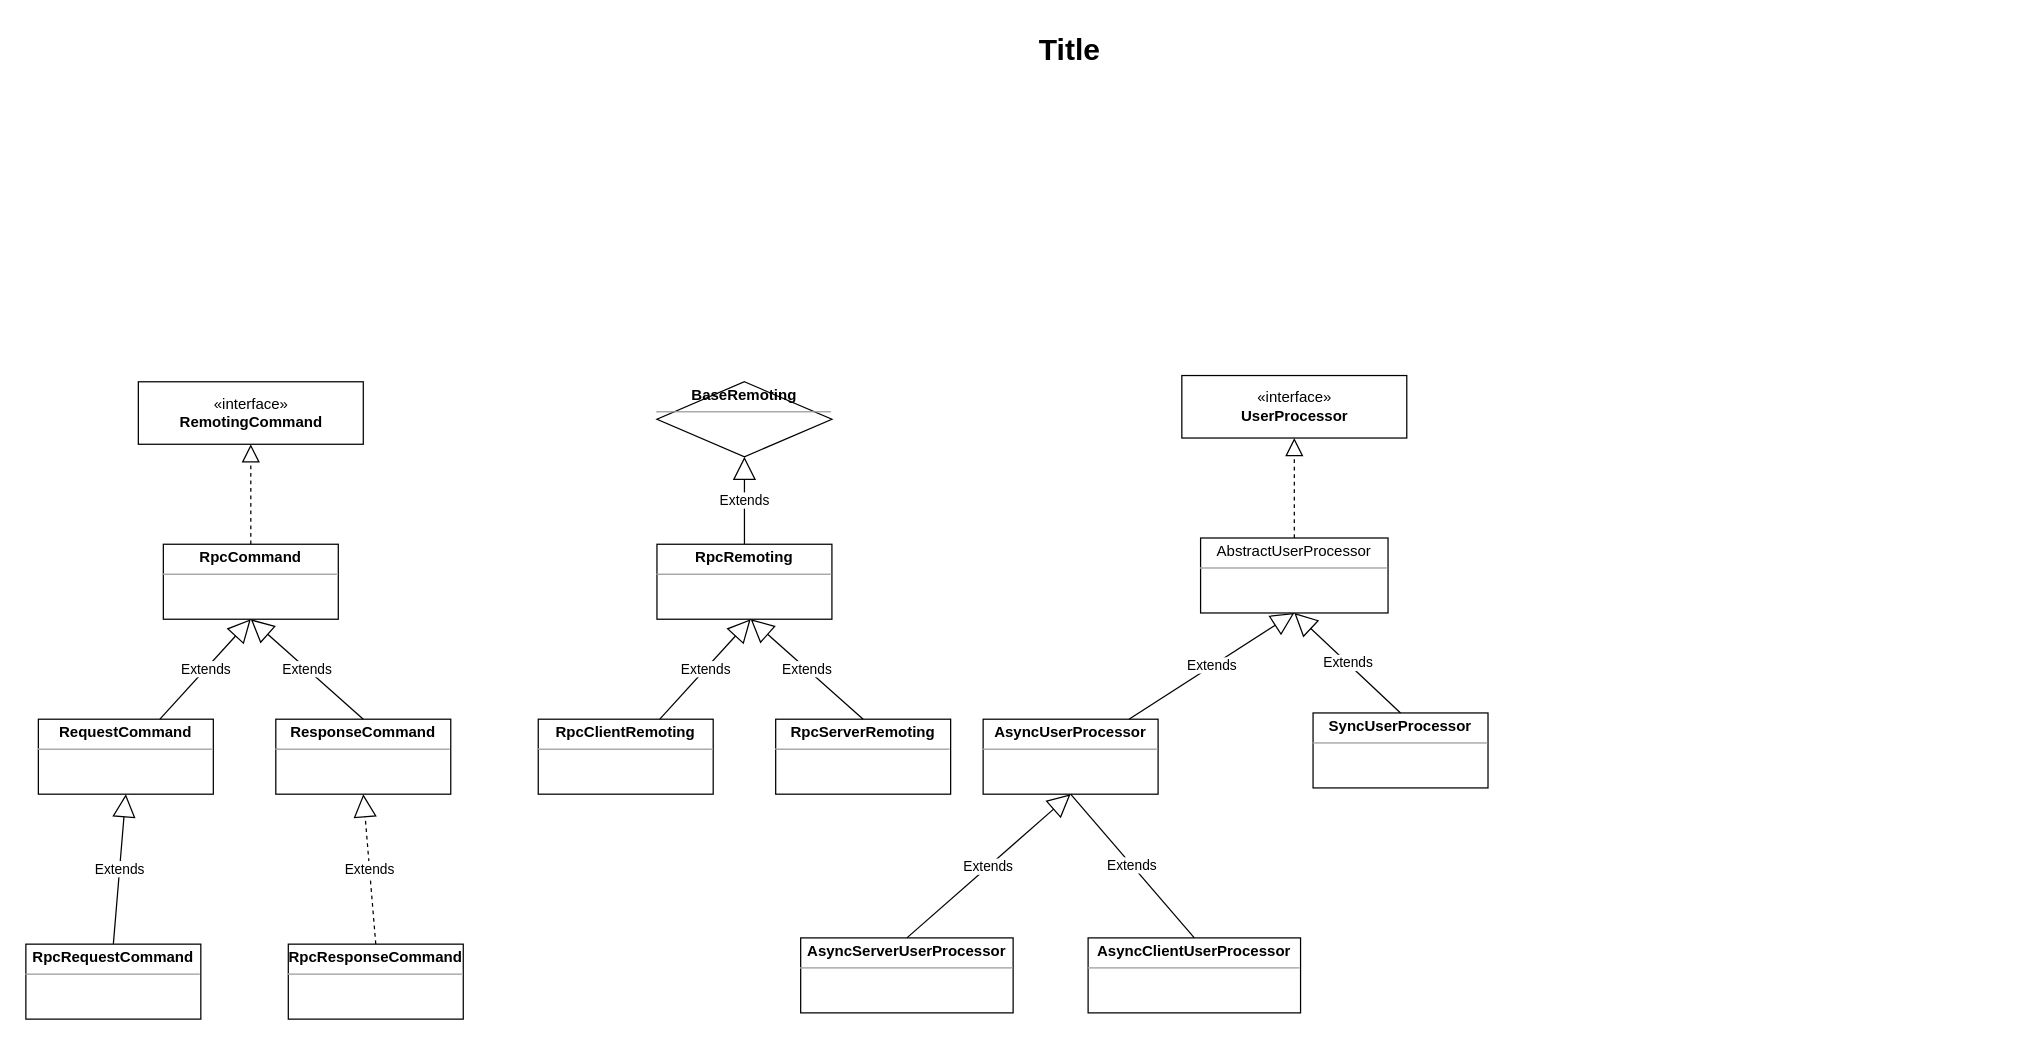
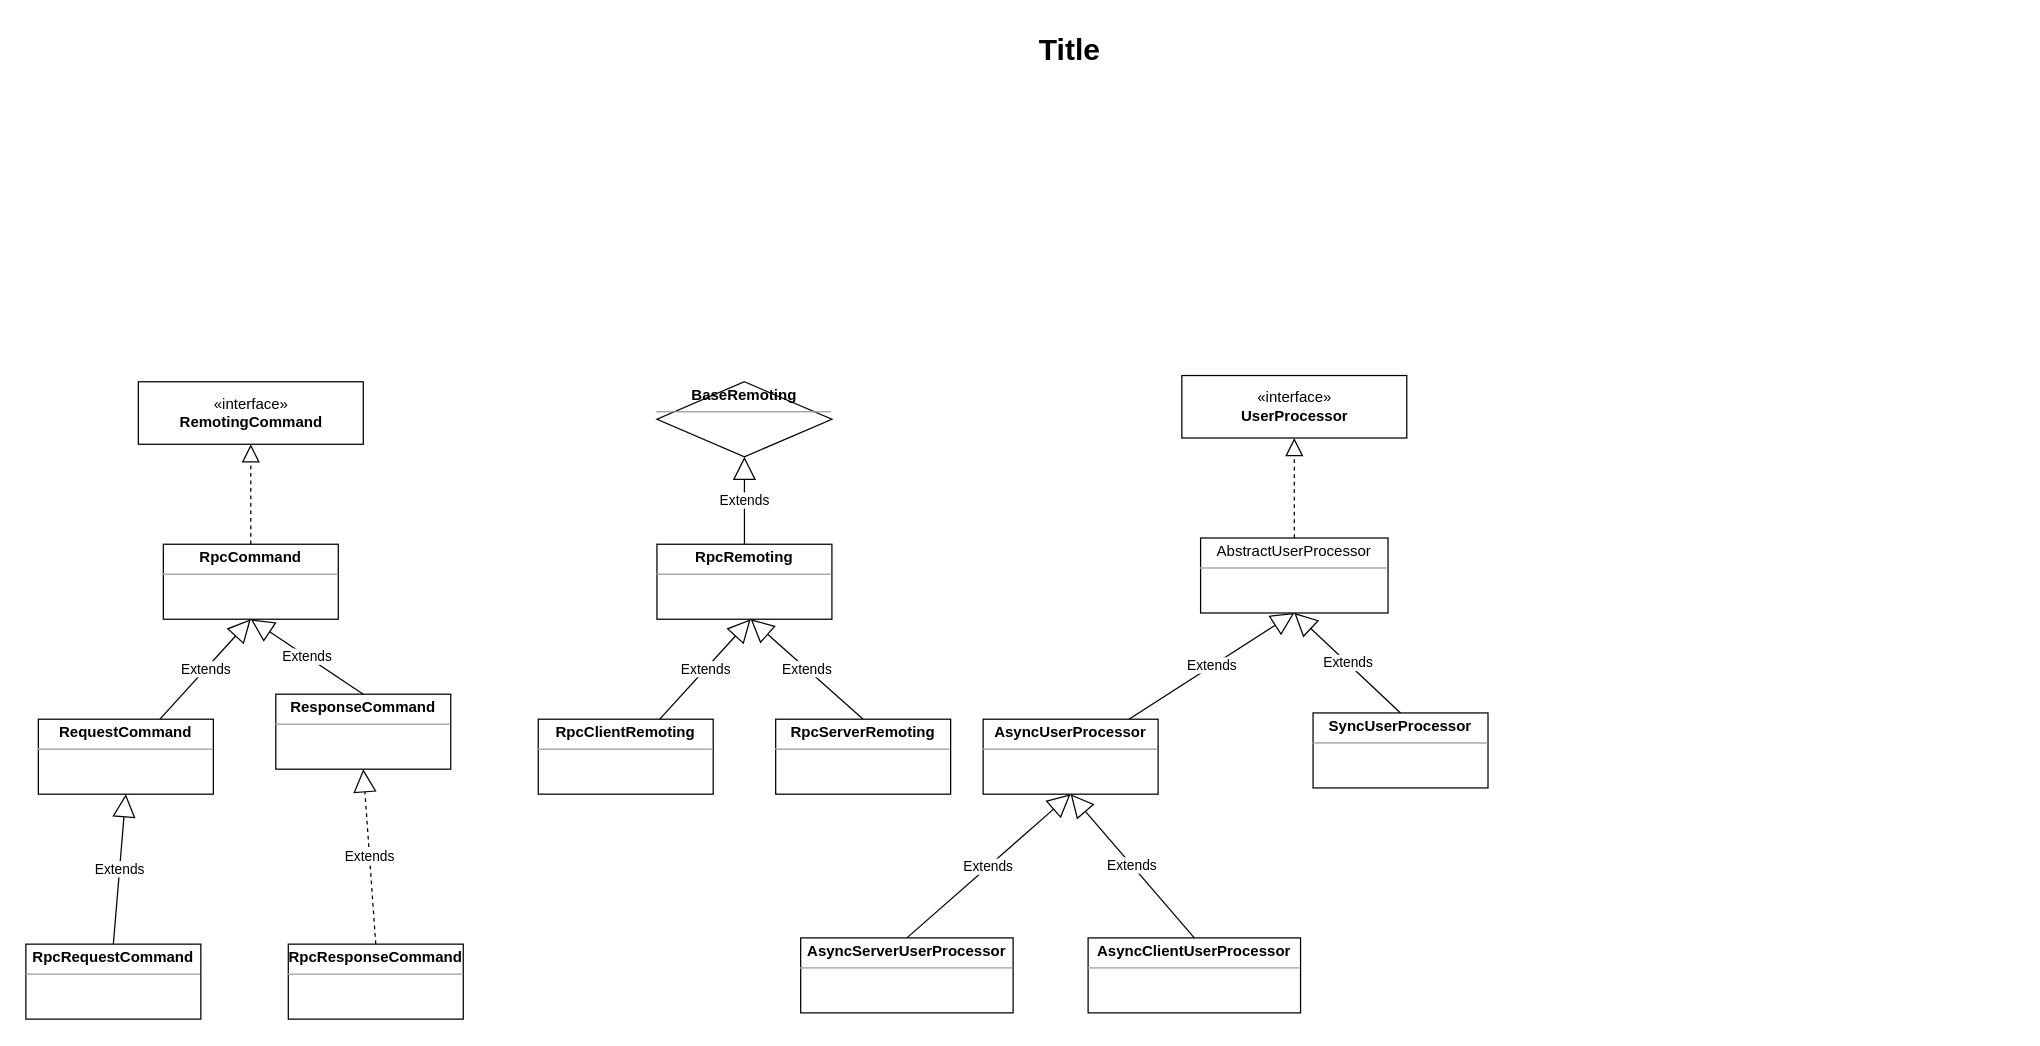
  <mxCell id="0" style=";html=1;" />
  <mxCell id="1" style=";html=1;" parent="0" />
  <mxCell id="2" value="Title" style="text;strokeColor=none;fillColor=none;html=1;fontSize=24;fontStyle=1;verticalAlign=middle;align=center;" parent="1" vertex="1"><mxGeometry x="100" y="20" width="1510" height="40" as="geometry" /></mxCell>
  <mxCell id="3" value="«interface»&lt;br&gt;&lt;b&gt;RemotingCommand&lt;/b&gt;" style="html=1;" vertex="1" parent="1"><mxGeometry x="110" y="305" width="180" height="50" as="geometry" /></mxCell>
  <mxCell id="4" value="&lt;p style=&quot;margin: 0px ; margin-top: 4px ; text-align: center&quot;&gt;&lt;b&gt;RpcCommand&lt;/b&gt;&lt;/p&gt;&lt;hr size=&quot;1&quot;&gt;&lt;div style=&quot;height: 2px&quot;&gt;&lt;/div&gt;" style="verticalAlign=top;align=left;overflow=fill;fontSize=12;fontFamily=Helvetica;html=1;" vertex="1" parent="1"><mxGeometry x="130" y="435" width="140" height="60" as="geometry" /></mxCell>
  <mxCell id="5" value="&lt;p style=&quot;margin: 0px ; margin-top: 4px ; text-align: center&quot;&gt;&lt;b&gt;RequestCommand&lt;/b&gt;&lt;/p&gt;&lt;hr size=&quot;1&quot;&gt;&lt;div style=&quot;height: 2px&quot;&gt;&lt;/div&gt;" style="verticalAlign=top;align=left;overflow=fill;fontSize=12;fontFamily=Helvetica;html=1;" vertex="1" parent="1"><mxGeometry x="30" y="575" width="140" height="60" as="geometry" /></mxCell>
  <mxCell id="6" value="&lt;p style=&quot;margin: 0px ; margin-top: 4px ; text-align: center&quot;&gt;&lt;b&gt;RpcRequestCommand&lt;/b&gt;&lt;/p&gt;&lt;hr size=&quot;1&quot;&gt;&lt;div style=&quot;height: 2px&quot;&gt;&lt;/div&gt;" style="verticalAlign=top;align=left;overflow=fill;fontSize=12;fontFamily=Helvetica;html=1;" vertex="1" parent="1"><mxGeometry x="20" y="755" width="140" height="60" as="geometry" /></mxCell>
  <mxCell id="7" value="" style="endArrow=block;dashed=1;endFill=0;endSize=12;html=1;entryX=0.5;entryY=1;entryDx=0;entryDy=0;" edge="1" parent="1" source="4" target="3"><mxGeometry width="160" relative="1" as="geometry"><mxPoint x="180" y="275" as="sourcePoint" /><mxPoint x="180" y="365" as="targetPoint" /></mxGeometry></mxCell>
  <mxCell id="8" value="Extends" style="endArrow=block;endSize=16;endFill=0;html=1;entryX=0.5;entryY=1;entryDx=0;entryDy=0;" edge="1" parent="1" source="5" target="4"><mxGeometry width="160" relative="1" as="geometry"><mxPoint x="180" y="385" as="sourcePoint" /><mxPoint x="180" y="495" as="targetPoint" /></mxGeometry></mxCell>
  <mxCell id="9" value="Extends" style="endArrow=block;endSize=16;endFill=0;html=1;entryX=0.5;entryY=1;entryDx=0;entryDy=0;exitX=0.5;exitY=0;exitDx=0;exitDy=0;" edge="1" parent="1" source="6" target="5"><mxGeometry width="160" relative="1" as="geometry"><mxPoint x="90" y="735" as="sourcePoint" /><mxPoint x="240" y="745" as="targetPoint" /></mxGeometry></mxCell>
- <mxCell id="10" value="&lt;p style=&quot;margin: 0px ; margin-top: 4px ; text-align: center&quot;&gt;&lt;b&gt;ResponseCommand&lt;/b&gt;&lt;/p&gt;&lt;hr size=&quot;1&quot;&gt;&lt;div style=&quot;height: 2px&quot;&gt;&lt;/div&gt;" style="verticalAlign=top;align=left;overflow=fill;fontSize=12;fontFamily=Helvetica;html=1;" vertex="1" parent="1"><mxGeometry x="220" y="575" width="140" height="60" as="geometry" /></mxCell>
+ <mxCell id="10" value="&lt;p style=&quot;margin: 0px ; margin-top: 4px ; text-align: center&quot;&gt;&lt;b&gt;ResponseCommand&lt;/b&gt;&lt;/p&gt;&lt;hr size=&quot;1&quot;&gt;&lt;div style=&quot;height: 2px&quot;&gt;&lt;/div&gt;" style="verticalAlign=top;align=left;overflow=fill;fontSize=12;fontFamily=Helvetica;html=1;" vertex="1" parent="1"><mxGeometry x="220" y="555" width="140" height="60" as="geometry" /></mxCell>
  <mxCell id="11" value="Extends" style="endArrow=block;endSize=16;endFill=0;html=1;exitX=0.5;exitY=0;exitDx=0;exitDy=0;entryX=0.5;entryY=1;entryDx=0;entryDy=0;" edge="1" parent="1" source="10" target="4"><mxGeometry width="160" relative="1" as="geometry"><mxPoint x="320" y="565" as="sourcePoint" /><mxPoint x="200" y="505" as="targetPoint" /></mxGeometry></mxCell>
  <mxCell id="12" value="&lt;p style=&quot;margin: 0px ; margin-top: 4px ; text-align: center&quot;&gt;&lt;b&gt;RpcResponseCommand&lt;/b&gt;&lt;/p&gt;&lt;hr size=&quot;1&quot;&gt;&lt;div style=&quot;height: 2px&quot;&gt;&lt;/div&gt;" style="verticalAlign=top;align=left;overflow=fill;fontSize=12;fontFamily=Helvetica;html=1;" vertex="1" parent="1"><mxGeometry x="230" y="755" width="140" height="60" as="geometry" /></mxCell>
  <mxCell id="13" value="Extends" style="endArrow=block;endSize=16;endFill=0;html=1;exitX=0.5;exitY=0;exitDx=0;exitDy=0;entryX=0.5;entryY=1;entryDx=0;entryDy=0;dashed=1;" edge="1" parent="1" source="12" target="10"><mxGeometry width="160" relative="1" as="geometry"><mxPoint x="285" y="755" as="sourcePoint" /><mxPoint x="285" y="645" as="targetPoint" /></mxGeometry></mxCell>
  <mxCell id="14" value="&lt;p style=&quot;margin: 0px ; margin-top: 4px ; text-align: center&quot;&gt;&lt;b&gt;BaseRemoting&lt;/b&gt;&lt;/p&gt;&lt;hr size=&quot;1&quot;&gt;&lt;div style=&quot;height: 2px&quot;&gt;&lt;/div&gt;" style="rhombus;verticalAlign=top;align=left;overflow=fill;fontSize=12;fontFamily=Helvetica;html=1;" vertex="1" parent="1"><mxGeometry x="525" y="305" width="140" height="60" as="geometry" /></mxCell>
  <mxCell id="15" value="&lt;p style=&quot;margin: 0px ; margin-top: 4px ; text-align: center&quot;&gt;&lt;b&gt;RpcRemoting&lt;/b&gt;&lt;/p&gt;&lt;hr size=&quot;1&quot;&gt;&lt;div style=&quot;height: 2px&quot;&gt;&lt;/div&gt;" style="verticalAlign=top;align=left;overflow=fill;fontSize=12;fontFamily=Helvetica;html=1;" vertex="1" parent="1"><mxGeometry x="525" y="435" width="140" height="60" as="geometry" /></mxCell>
  <mxCell id="16" value="Extends" style="endArrow=block;endSize=16;endFill=0;html=1;entryX=0.5;entryY=1;entryDx=0;entryDy=0;" edge="1" parent="1" source="15" target="14"><mxGeometry width="160" relative="1" as="geometry"><mxPoint x="590" y="255" as="sourcePoint" /><mxPoint x="610" y="365" as="targetPoint" /></mxGeometry></mxCell>
  <mxCell id="17" value="&lt;p style=&quot;margin: 0px ; margin-top: 4px ; text-align: center&quot;&gt;&lt;b&gt;RpcClientRemoting&lt;/b&gt;&lt;/p&gt;&lt;hr size=&quot;1&quot;&gt;&lt;div style=&quot;height: 2px&quot;&gt;&lt;/div&gt;" style="verticalAlign=top;align=left;overflow=fill;fontSize=12;fontFamily=Helvetica;html=1;" vertex="1" parent="1"><mxGeometry x="430" y="575" width="140" height="60" as="geometry" /></mxCell>
  <mxCell id="18" value="Extends" style="endArrow=block;endSize=16;endFill=0;html=1;entryX=0.5;entryY=1;entryDx=0;entryDy=0;" edge="1" parent="1" source="17"><mxGeometry width="160" relative="1" as="geometry"><mxPoint x="580" y="385" as="sourcePoint" /><mxPoint x="600" y="495" as="targetPoint" /></mxGeometry></mxCell>
  <mxCell id="19" value="&lt;p style=&quot;margin: 0px ; margin-top: 4px ; text-align: center&quot;&gt;&lt;b&gt;RpcServerRemoting&lt;/b&gt;&lt;/p&gt;&lt;hr size=&quot;1&quot;&gt;&lt;div style=&quot;height: 2px&quot;&gt;&lt;/div&gt;" style="verticalAlign=top;align=left;overflow=fill;fontSize=12;fontFamily=Helvetica;html=1;" vertex="1" parent="1"><mxGeometry x="620" y="575" width="140" height="60" as="geometry" /></mxCell>
  <mxCell id="20" value="Extends" style="endArrow=block;endSize=16;endFill=0;html=1;exitX=0.5;exitY=0;exitDx=0;exitDy=0;entryX=0.5;entryY=1;entryDx=0;entryDy=0;" edge="1" parent="1" source="19"><mxGeometry width="160" relative="1" as="geometry"><mxPoint x="720" y="565" as="sourcePoint" /><mxPoint x="600" y="495" as="targetPoint" /></mxGeometry></mxCell>
  <mxCell id="21" value="«interface»&lt;br&gt;&lt;b&gt;UserProcessor&lt;/b&gt;" style="html=1;" vertex="1" parent="1"><mxGeometry x="945" y="300" width="180" height="50" as="geometry" /></mxCell>
  <mxCell id="22" value="&lt;p style=&quot;margin: 0px ; margin-top: 4px ; text-align: center&quot;&gt;AbstractUserProcessor&lt;/p&gt;&lt;hr size=&quot;1&quot;&gt;&lt;div style=&quot;height: 2px&quot;&gt;&lt;/div&gt;" style="verticalAlign=top;align=left;overflow=fill;fontSize=12;fontFamily=Helvetica;html=1;" vertex="1" parent="1"><mxGeometry x="960" y="430" width="150" height="60" as="geometry" /></mxCell>
  <mxCell id="23" value="&lt;p style=&quot;margin: 0px ; margin-top: 4px ; text-align: center&quot;&gt;&lt;b&gt;AsyncUserProcessor&lt;/b&gt;&lt;/p&gt;&lt;hr size=&quot;1&quot;&gt;&lt;div style=&quot;height: 2px&quot;&gt;&lt;/div&gt;" style="verticalAlign=top;align=left;overflow=fill;fontSize=12;fontFamily=Helvetica;html=1;" vertex="1" parent="1"><mxGeometry x="786" y="575" width="140" height="60" as="geometry" /></mxCell>
  <mxCell id="24" value="&lt;p style=&quot;margin: 0px ; margin-top: 4px ; text-align: center&quot;&gt;&lt;b&gt;AsyncServerUserProcessor&lt;/b&gt;&lt;/p&gt;&lt;hr size=&quot;1&quot;&gt;&lt;div style=&quot;height: 2px&quot;&gt;&lt;/div&gt;" style="verticalAlign=top;align=left;overflow=fill;fontSize=12;fontFamily=Helvetica;html=1;" vertex="1" parent="1"><mxGeometry x="640" y="750" width="170" height="60" as="geometry" /></mxCell>
  <mxCell id="25" value="" style="endArrow=block;dashed=1;endFill=0;endSize=12;html=1;entryX=0.5;entryY=1;entryDx=0;entryDy=0;" edge="1" parent="1" source="22" target="21"><mxGeometry width="160" relative="1" as="geometry"><mxPoint x="1010" y="270" as="sourcePoint" /><mxPoint x="1010" y="360" as="targetPoint" /></mxGeometry></mxCell>
  <mxCell id="26" value="Extends" style="endArrow=block;endSize=16;endFill=0;html=1;entryX=0.5;entryY=1;entryDx=0;entryDy=0;" edge="1" parent="1" source="23" target="22"><mxGeometry width="160" relative="1" as="geometry"><mxPoint x="1010" y="380" as="sourcePoint" /><mxPoint x="1010" y="490" as="targetPoint" /></mxGeometry></mxCell>
  <mxCell id="27" value="Extends" style="endArrow=block;endSize=16;endFill=0;html=1;entryX=0.5;entryY=1;entryDx=0;entryDy=0;exitX=0.5;exitY=0;exitDx=0;exitDy=0;" edge="1" parent="1" source="24" target="23"><mxGeometry width="160" relative="1" as="geometry"><mxPoint x="920" y="730" as="sourcePoint" /><mxPoint x="1070" y="740" as="targetPoint" /></mxGeometry></mxCell>
  <mxCell id="28" value="&lt;p style=&quot;margin: 0px ; margin-top: 4px ; text-align: center&quot;&gt;&lt;b&gt;SyncUserProcessor&lt;/b&gt;&lt;/p&gt;&lt;hr size=&quot;1&quot;&gt;&lt;div style=&quot;height: 2px&quot;&gt;&lt;/div&gt;" style="verticalAlign=top;align=left;overflow=fill;fontSize=12;fontFamily=Helvetica;html=1;" vertex="1" parent="1"><mxGeometry x="1050" y="570" width="140" height="60" as="geometry" /></mxCell>
  <mxCell id="29" value="Extends" style="endArrow=block;endSize=16;endFill=0;html=1;exitX=0.5;exitY=0;exitDx=0;exitDy=0;entryX=0.5;entryY=1;entryDx=0;entryDy=0;" edge="1" parent="1" source="28" target="22"><mxGeometry width="160" relative="1" as="geometry"><mxPoint x="1150" y="560" as="sourcePoint" /><mxPoint x="1030" y="500" as="targetPoint" /></mxGeometry></mxCell>
  <mxCell id="30" value="&lt;p style=&quot;margin: 0px ; margin-top: 4px ; text-align: center&quot;&gt;&lt;b&gt;AsyncClientUserProcessor&lt;/b&gt;&lt;/p&gt;&lt;hr size=&quot;1&quot;&gt;&lt;div style=&quot;height: 2px&quot;&gt;&lt;/div&gt;" style="verticalAlign=top;align=left;overflow=fill;fontSize=12;fontFamily=Helvetica;html=1;" vertex="1" parent="1"><mxGeometry x="870" y="750" width="170" height="60" as="geometry" /></mxCell>
- <mxCell id="31" value="Extends" style="endArrow=none;endSize=16;endFill=0;html=1;exitX=0.5;exitY=0;exitDx=0;exitDy=0;entryX=0.5;entryY=1;entryDx=0;entryDy=0;" edge="1" parent="1" source="30" target="23"><mxGeometry width="160" relative="1" as="geometry"><mxPoint x="735" y="760" as="sourcePoint" /><mxPoint x="860" y="640" as="targetPoint" /></mxGeometry></mxCell>
+ <mxCell id="31" value="Extends" style="endArrow=block;endSize=16;endFill=0;html=1;exitX=0.5;exitY=0;exitDx=0;exitDy=0;entryX=0.5;entryY=1;entryDx=0;entryDy=0;" edge="1" parent="1" source="30" target="23"><mxGeometry width="160" relative="1" as="geometry"><mxPoint x="735" y="760" as="sourcePoint" /><mxPoint x="860" y="640" as="targetPoint" /></mxGeometry></mxCell>
